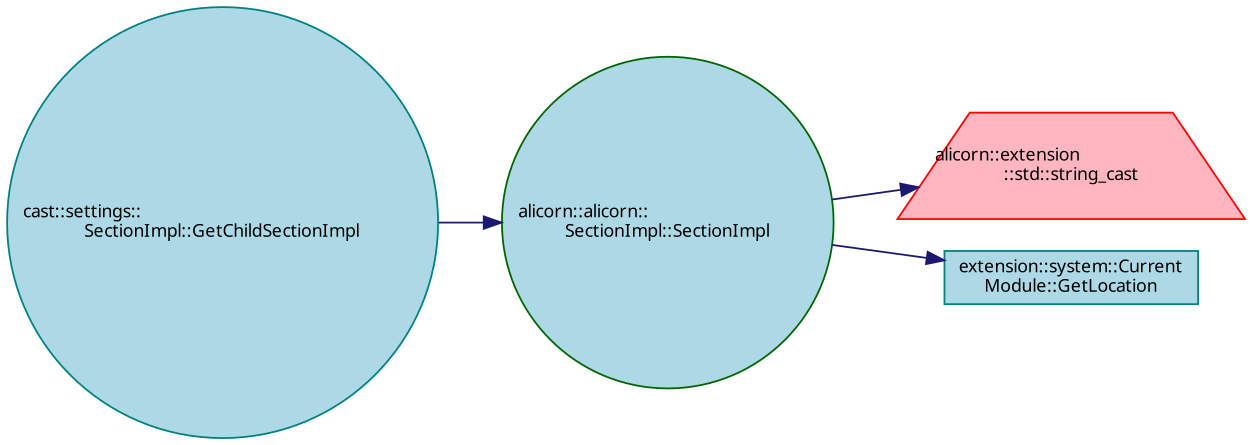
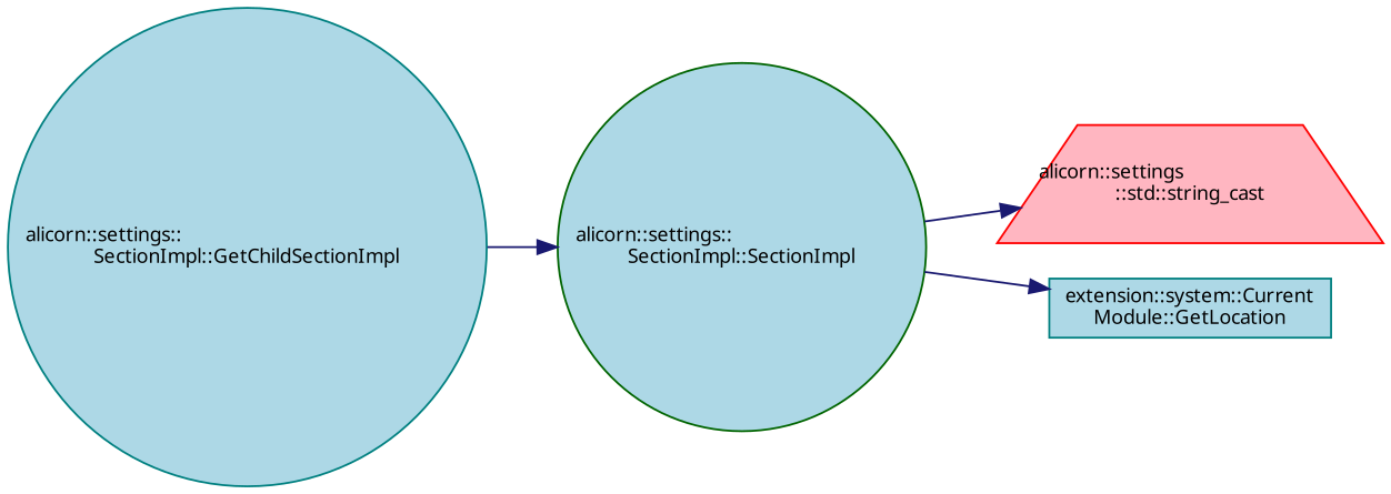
  digraph {
    rankdir=LR
    node [color=teal fillcolor=lightblue fontname=Verdana fontsize=10 shape=circle style=filled]
    edge [color=midnightblue fontname=Verdana fontsize=10 labelfontname=Verdana labelfontsize=10 style=solid]
-   n1 [fontcolor=black height=0.2 label="cast::settings::\lSectionImpl::GetChildSectionImpl" width=0.4]
-   n2 [color=darkgreen height=0.2 label="alicorn::alicorn::\lSectionImpl::SectionImpl" width=0.4]
-   n3 [color=red fillcolor=lightpink height=0.2 label="alicorn::extension\l::std::string_cast" shape=trapezium width=0.4]
+   n1 [fontcolor=black height=0.2 label="alicorn::settings::\lSectionImpl::GetChildSectionImpl" width=0.4]
+   n2 [color=darkgreen height=0.2 label="alicorn::settings::\lSectionImpl::SectionImpl" width=0.4]
+   n3 [color=red fillcolor=lightpink height=0.2 label="alicorn::settings\l::std::string_cast" shape=trapezium width=0.4]
    n4 [height=0.2 label="extension::system::Current\lModule::GetLocation" shape=box width=0.4]
    n1 -> n2
    n2 -> n3
    n2 -> n4
  }
